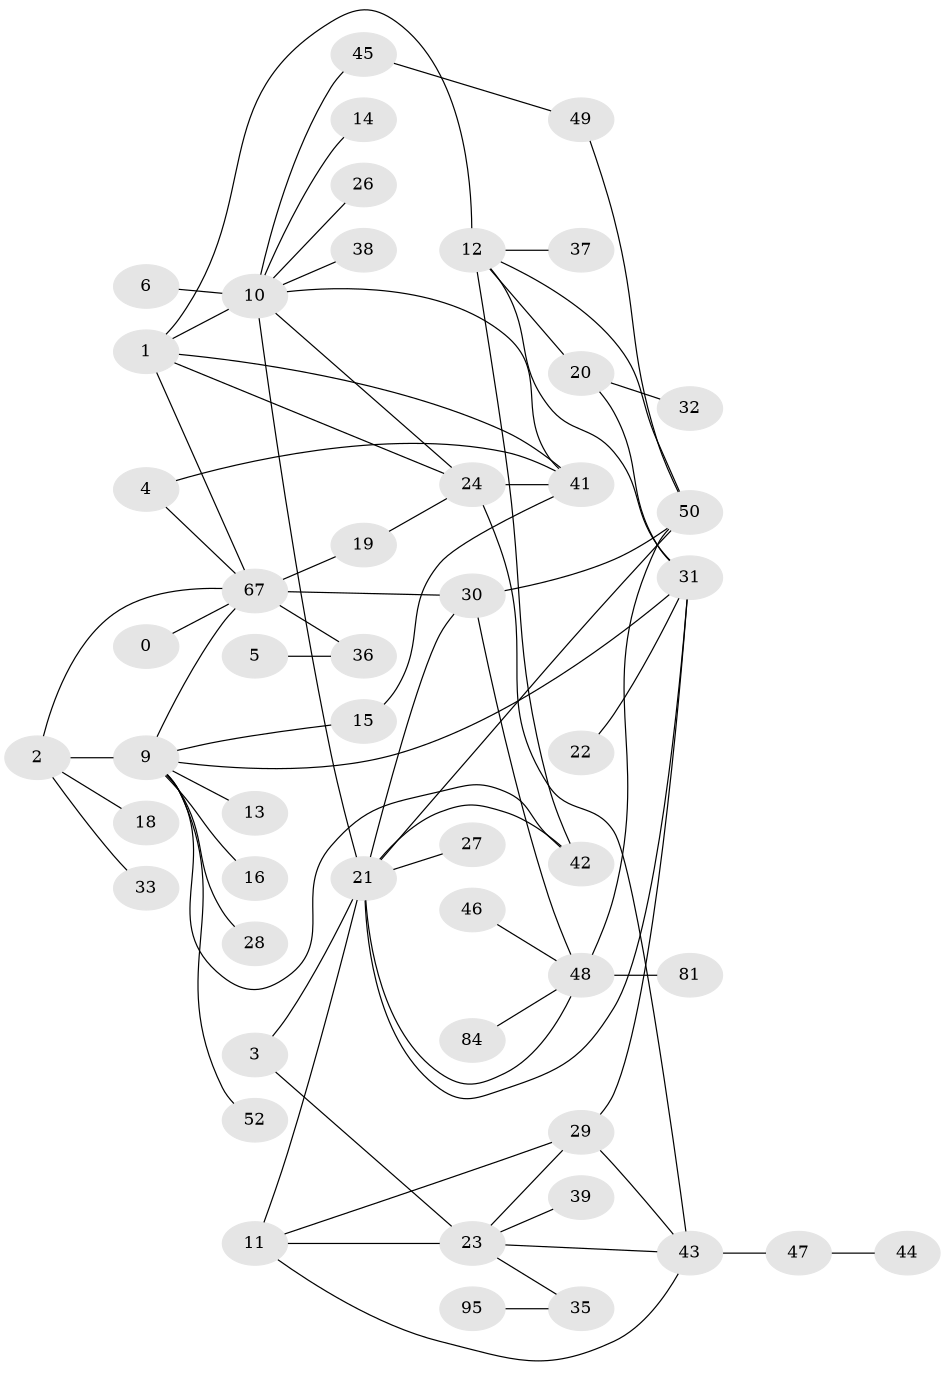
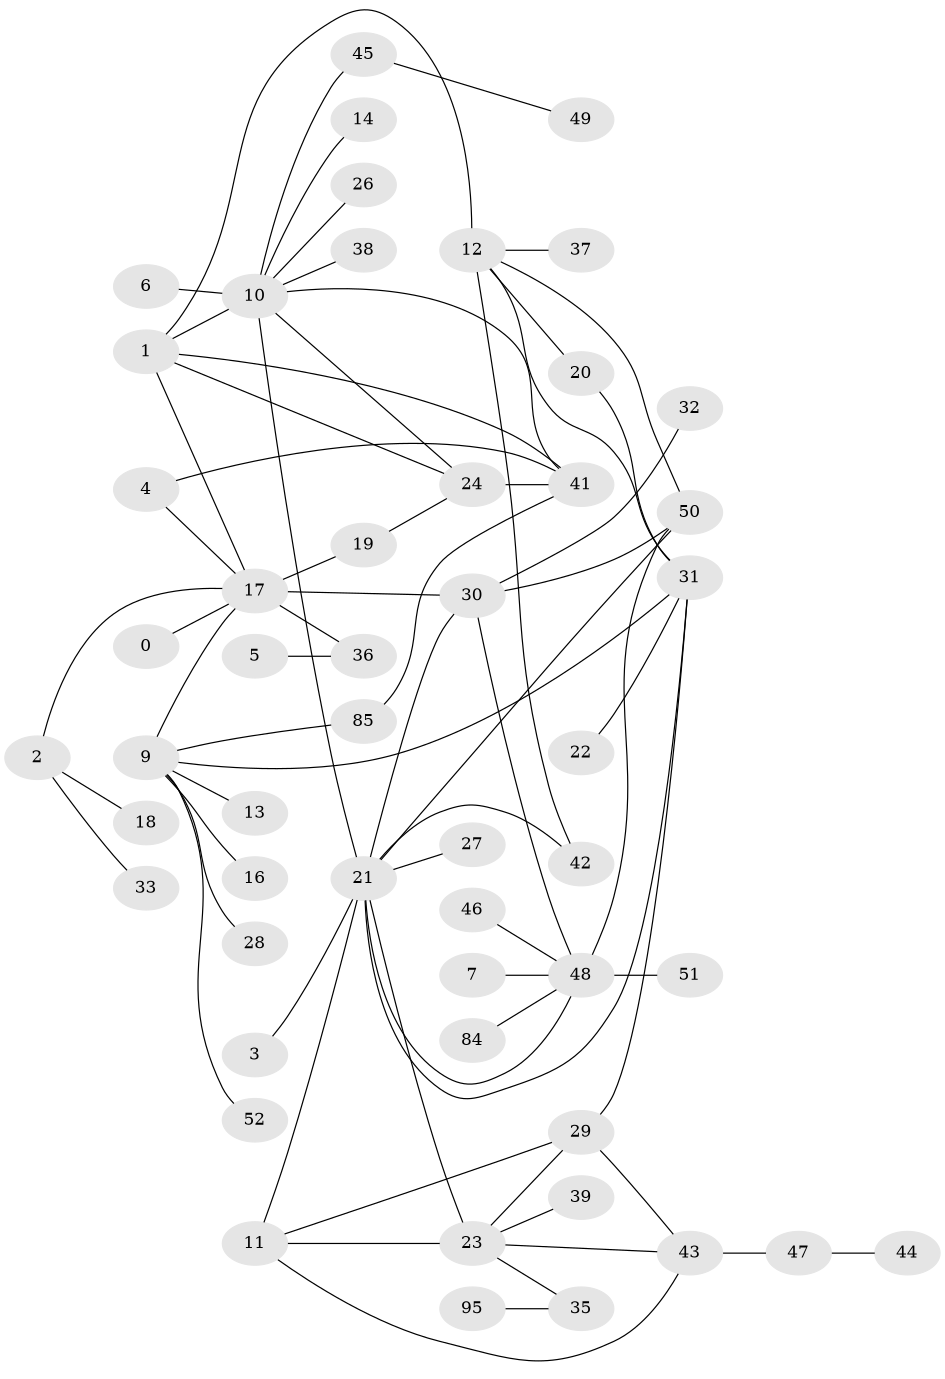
  graph {
    rankdir=LR
    node [color=gray90 style=filled]
    edge [weight=1.0]
    1
    10
    12
-   17 [label=67]
+   17
    24
    41
    21
    14
    26
    38
    45
    31
    42
    20
    37
    50
    30
    19
    36
    43
    2
    9
    18
    33
    13
-   15
+   15 [label=85]
    16
    28
    52
    3
    23
    48
    27
    29
    35
    39
    4
    5
    6
-   51 [label=81]
+   7
+   51
    n42 [label=0]
    49
    11
    47
    32
    22
    n48 [label=95]
    n49 [label=84]
    44
    46
    1 -- 10 [weight=2.0]
    1 -- 12
    1 -- 17
    1 -- 24
    1 -- 41
    10 -- 24 [weight=2.0]
    10 -- 41 [weight=2.0]
    10 -- 21
    10 -- 14
    10 -- 26
    10 -- 38
    10 -- 45
    12 -- 31 [weight=2.0]
    12 -- 42
    12 -- 20 [weight=2.0]
    12 -- 37
    12 -- 50
    17 -- 30
    17 -- 19
    17 -- 36
    24 -- 41
-   24 -- 43
    21 -- 31
    21 -- 42 [weight=2.0]
    21 -- 50 [weight=2.0]
    21 -- 30 [weight=2.0]
    21 -- 48 [weight=2.0]
    21 -- 27
    45 -- 49
    20 -- 31 [weight=4.0]
-   20 -- 32
+   30 -- 32
    30 -- 50
    30 -- 48
    19 -- 24
    43 -- 47
    2 -- 17 [weight=2.0]
-   2 -- 9 [weight=4.0]
    2 -- 18
    2 -- 33
    9 -- 17 [weight=2.0]
    9 -- 31
-   9 -- 42
    9 -- 13
    9 -- 15
    9 -- 16
    9 -- 28
    9 -- 52
    15 -- 41
    3 -- 21
-   3 -- 23
+   21 -- 23
    23 -- 43 [weight=2.0]
    23 -- 29
    23 -- 35
    23 -- 39
    48 -- 50
    48 -- 51
    29 -- 31
    29 -- 43 [weight=2.0]
    4 -- 17
    4 -- 41
    5 -- 36
    6 -- 10
+   7 -- 48
    n42 -- 17
-   49 -- 50
    11 -- 21
    11 -- 43 [weight=2.0]
    11 -- 23
    11 -- 29
    47 -- 44
    22 -- 31
    n48 -- 35
    n49 -- 48
    46 -- 48
  }
